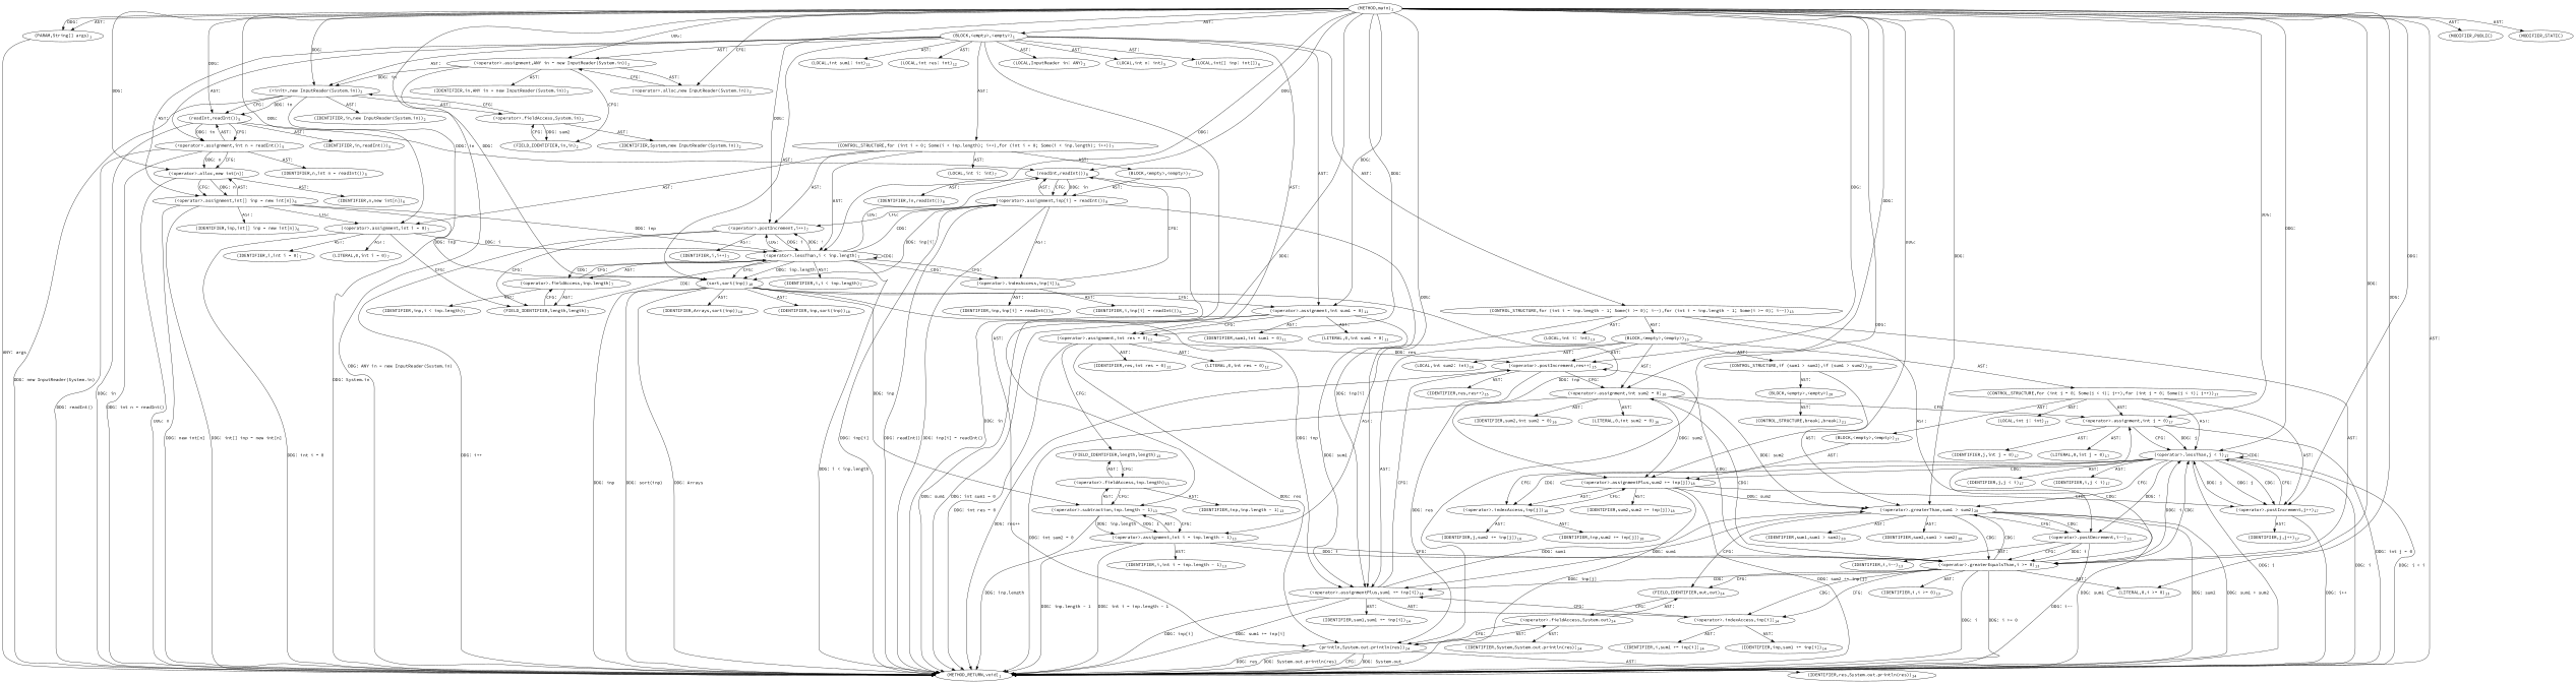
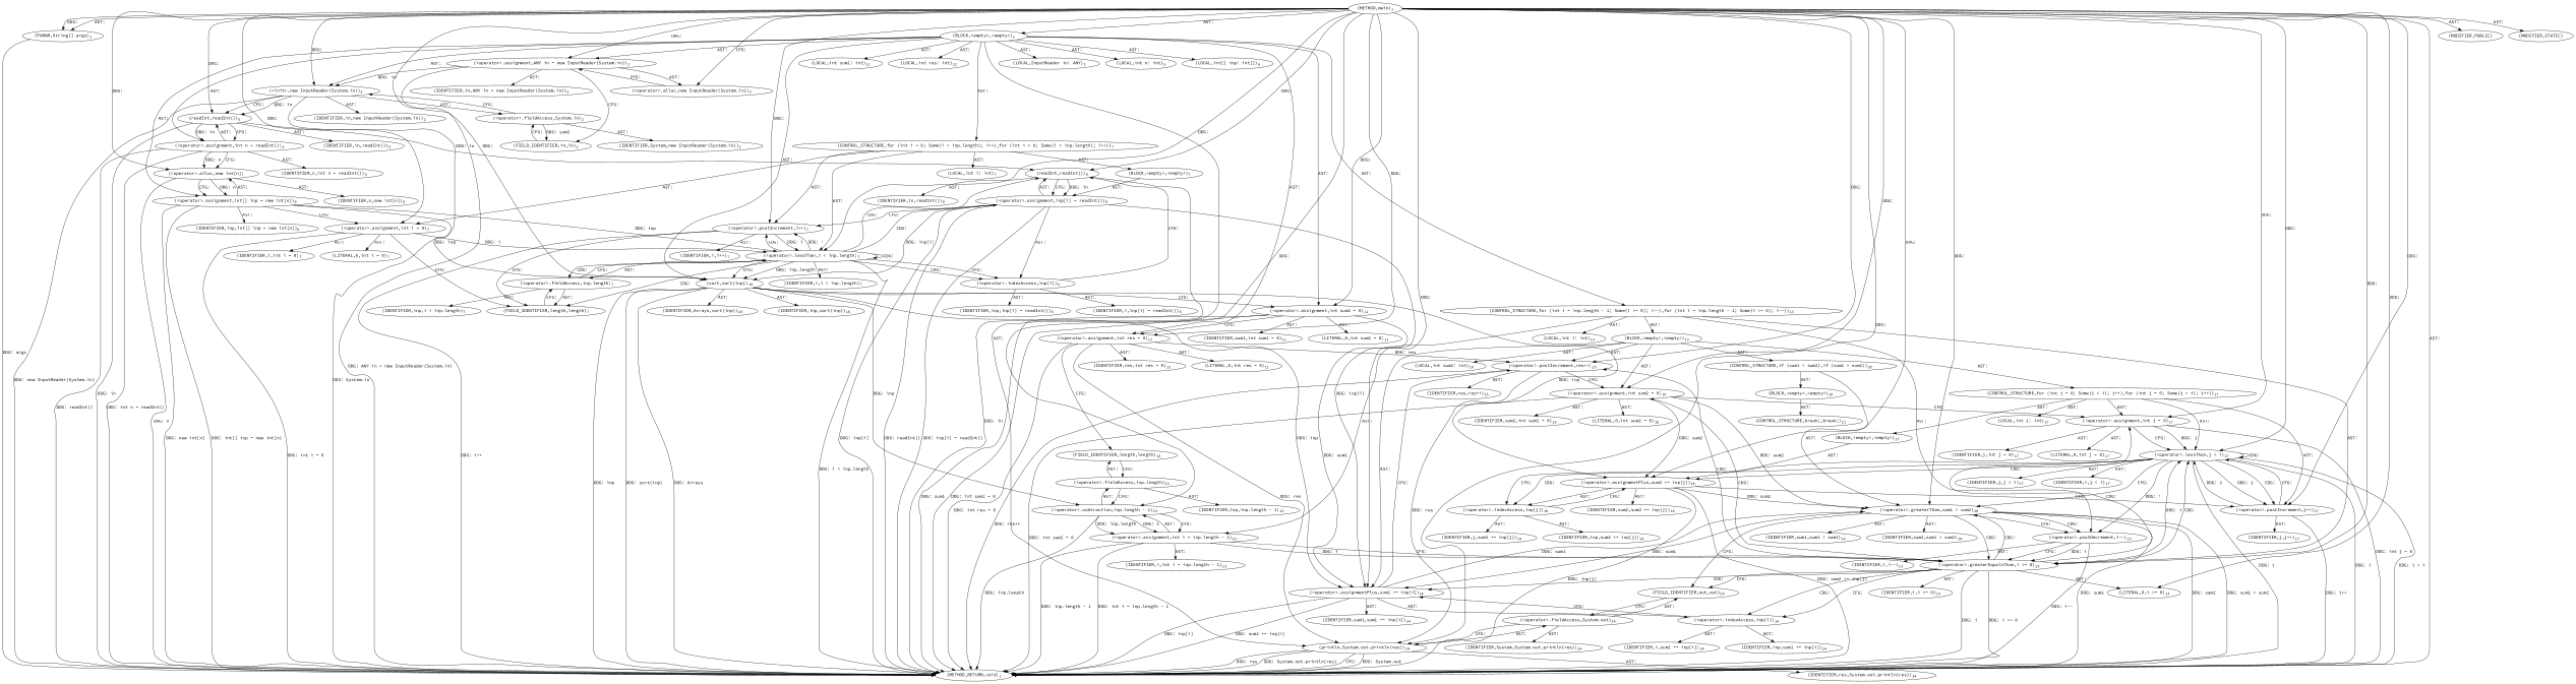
  digraph {
    fontname="Source Code Pro"
    node [fontname="Source Code Pro"]
    edge [fontname="Source Code Pro"]
    n1 [label=<(METHOD,main)<SUB>1</SUB>>]
    n2 [label=<(PARAM,String[] args)<SUB>1</SUB>>]
    n3 [label=<(BLOCK,&lt;empty&gt;,&lt;empty&gt;)<SUB>1</SUB>>]
    n4 [label=<(&lt;operator&gt;.assignment,ANY in = new InputReader(System.in))<SUB>2</SUB>>]
    n5 [label=<(&lt;operator&gt;.alloc,new InputReader(System.in))<SUB>2</SUB>>]
    n6 [label=<(&lt;init&gt;,new InputReader(System.in))<SUB>2</SUB>>]
    n7 [label=<(readInt,readInt())<SUB>5</SUB>>]
    n8 [label=<(&lt;operator&gt;.alloc,new int[n])>]
    n9 [label=<(&lt;operator&gt;.assignment,int i = 0)<SUB>7</SUB>>]
    n10 [label=<(&lt;operator&gt;.lessThan,i &lt; inp.length)<SUB>7</SUB>>]
    n11 [label=<(&lt;operator&gt;.postIncrement,i++)<SUB>7</SUB>>]
    n12 [label=<(readInt,readInt())<SUB>8</SUB>>]
    n13 [label=<(sort,sort(inp))<SUB>10</SUB>>]
    n14 [label=<(&lt;operator&gt;.assignment,int sum1 = 0)<SUB>11</SUB>>]
    n15 [label=<(&lt;operator&gt;.assignment,int res = 0)<SUB>12</SUB>>]
    n16 [label=<(&lt;operator&gt;.subtraction,inp.length - 1)<SUB>13</SUB>>]
    n17 [label=<(&lt;operator&gt;.greaterEqualsThan,i &gt;= 0)<SUB>13</SUB>>]
    n18 [label=<(&lt;operator&gt;.assignmentPlus,sum1 += inp[i])<SUB>14</SUB>>]
    n19 [label=<(&lt;operator&gt;.postIncrement,res++)<SUB>15</SUB>>]
    n20 [label=<(&lt;operator&gt;.assignment,int sum2 = 0)<SUB>16</SUB>>]
    n21 [label=<(&lt;operator&gt;.assignment,int j = 0)<SUB>17</SUB>>]
    n22 [label=<(&lt;operator&gt;.lessThan,j &lt; i)<SUB>17</SUB>>]
    n23 [label=<(&lt;operator&gt;.postIncrement,j++)<SUB>17</SUB>>]
    n24 [label=<(&lt;operator&gt;.assignmentPlus,sum2 += inp[j])<SUB>18</SUB>>]
    n25 [label=<(&lt;operator&gt;.greaterThan,sum1 &gt; sum2)<SUB>20</SUB>>]
    n26 [label=<(println,System.out.println(res))<SUB>24</SUB>>]
    n27 [label=<(MODIFIER,PUBLIC)>]
    n28 [label=<(MODIFIER,STATIC)>]
    n29 [label=<(METHOD_RETURN,void)<SUB>1</SUB>>]
    n30 [label=<(LITERAL,0,i &gt;= 0)<SUB>13</SUB>>]
    n31 [label=<(LOCAL,InputReader in: ANY)<SUB>2</SUB>>]
    n32 [label=<(LOCAL,int n: int)<SUB>5</SUB>>]
    n33 [label=<(&lt;operator&gt;.assignment,int n = readInt())<SUB>5</SUB>>]
    n34 [label=<(LOCAL,int[] inp: int[])<SUB>6</SUB>>]
    n35 [label=<(&lt;operator&gt;.assignment,int[] inp = new int[n])<SUB>6</SUB>>]
    n36 [label=<(CONTROL_STRUCTURE,for (int i = 0; Some(i &lt; inp.length); i++),for (int i = 0; Some(i &lt; inp.length); i++))<SUB>7</SUB>>]
    n37 [label=<(LOCAL,int sum1: int)<SUB>11</SUB>>]
    n38 [label=<(LOCAL,int res: int)<SUB>12</SUB>>]
    n39 [label=<(CONTROL_STRUCTURE,for (int i = inp.length - 1; Some(i &gt;= 0); i--),for (int i = inp.length - 1; Some(i &gt;= 0); i--))<SUB>13</SUB>>]
    n40 [label=<(IDENTIFIER,in,ANY in = new InputReader(System.in))<SUB>2</SUB>>]
    n41 [label=<(FIELD_IDENTIFIER,in,in)<SUB>2</SUB>>]
    n42 [label=<(IDENTIFIER,in,new InputReader(System.in))<SUB>2</SUB>>]
    n43 [label=<(&lt;operator&gt;.fieldAccess,System.in)<SUB>2</SUB>>]
    n44 [label=<(IDENTIFIER,in,readInt())<SUB>5</SUB>>]
    n45 [label=<(IDENTIFIER,n,new int[n])<SUB>6</SUB>>]
    n46 [label=<(IDENTIFIER,i,int i = 0)<SUB>7</SUB>>]
    n47 [label=<(LITERAL,0,int i = 0)<SUB>7</SUB>>]
    n48 [label=<(FIELD_IDENTIFIER,length,length)<SUB>7</SUB>>]
    n49 [label=<(IDENTIFIER,i,i &lt; inp.length)<SUB>7</SUB>>]
    n50 [label=<(&lt;operator&gt;.fieldAccess,inp.length)<SUB>7</SUB>>]
    n51 [label=<(&lt;operator&gt;.assignment,inp[i] = readInt())<SUB>8</SUB>>]
    n52 [label=<(&lt;operator&gt;.indexAccess,inp[i])<SUB>8</SUB>>]
    n53 [label=<(IDENTIFIER,i,i++)<SUB>7</SUB>>]
    n54 [label=<(IDENTIFIER,in,readInt())<SUB>8</SUB>>]
    n55 [label=<(IDENTIFIER,Arrays,sort(inp))<SUB>10</SUB>>]
    n56 [label=<(IDENTIFIER,inp,sort(inp))<SUB>10</SUB>>]
    n57 [label=<(IDENTIFIER,sum1,int sum1 = 0)<SUB>11</SUB>>]
    n58 [label=<(LITERAL,0,int sum1 = 0)<SUB>11</SUB>>]
    n59 [label=<(IDENTIFIER,res,int res = 0)<SUB>12</SUB>>]
    n60 [label=<(LITERAL,0,int res = 0)<SUB>12</SUB>>]
    n61 [label=<(FIELD_IDENTIFIER,length,length)<SUB>13</SUB>>]
    n62 [label=<(&lt;operator&gt;.assignment,int i = inp.length - 1)<SUB>13</SUB>>]
    n63 [label=<(&lt;operator&gt;.fieldAccess,inp.length)<SUB>13</SUB>>]
    n64 [label=<(IDENTIFIER,i,i &gt;= 0)<SUB>13</SUB>>]
    n65 [label=<(&lt;operator&gt;.indexAccess,inp[i])<SUB>14</SUB>>]
    n66 [label=<(FIELD_IDENTIFIER,out,out)<SUB>24</SUB>>]
    n67 [label=<(&lt;operator&gt;.postDecrement,i--)<SUB>13</SUB>>]
    n68 [label=<(IDENTIFIER,i,i--)<SUB>13</SUB>>]
    n69 [label=<(IDENTIFIER,sum1,sum1 += inp[i])<SUB>14</SUB>>]
    n70 [label=<(IDENTIFIER,res,res++)<SUB>15</SUB>>]
    n71 [label=<(IDENTIFIER,sum2,int sum2 = 0)<SUB>16</SUB>>]
    n72 [label=<(LITERAL,0,int sum2 = 0)<SUB>16</SUB>>]
    n73 [label=<(IDENTIFIER,j,int j = 0)<SUB>17</SUB>>]
    n74 [label=<(LITERAL,0,int j = 0)<SUB>17</SUB>>]
    n75 [label=<(IDENTIFIER,j,j &lt; i)<SUB>17</SUB>>]
    n76 [label=<(IDENTIFIER,i,j &lt; i)<SUB>17</SUB>>]
    n77 [label=<(&lt;operator&gt;.indexAccess,inp[j])<SUB>18</SUB>>]
    n78 [label=<(IDENTIFIER,j,j++)<SUB>17</SUB>>]
    n79 [label=<(IDENTIFIER,sum2,sum2 += inp[j])<SUB>18</SUB>>]
    n80 [label=<(IDENTIFIER,sum1,sum1 &gt; sum2)<SUB>20</SUB>>]
    n81 [label=<(IDENTIFIER,sum2,sum1 &gt; sum2)<SUB>20</SUB>>]
    n82 [label=<(&lt;operator&gt;.fieldAccess,System.out)<SUB>24</SUB>>]
    n83 [label=<(IDENTIFIER,res,System.out.println(res))<SUB>24</SUB>>]
    n84 [label=<(IDENTIFIER,n,int n = readInt())<SUB>5</SUB>>]
    n85 [label=<(IDENTIFIER,inp,int[] inp = new int[n])<SUB>6</SUB>>]
    n86 [label=<(LOCAL,int i: int)<SUB>7</SUB>>]
    n87 [label=<(BLOCK,&lt;empty&gt;,&lt;empty&gt;)<SUB>7</SUB>>]
    n88 [label=<(LOCAL,int i: int)<SUB>13</SUB>>]
    n89 [label=<(BLOCK,&lt;empty&gt;,&lt;empty&gt;)<SUB>13</SUB>>]
    n90 [label=<(IDENTIFIER,System,new InputReader(System.in))<SUB>2</SUB>>]
    n91 [label=<(IDENTIFIER,inp,i &lt; inp.length)<SUB>7</SUB>>]
    n92 [label=<(IDENTIFIER,inp,inp[i] = readInt())<SUB>8</SUB>>]
    n93 [label=<(IDENTIFIER,i,inp[i] = readInt())<SUB>8</SUB>>]
    n94 [label=<(IDENTIFIER,i,int i = inp.length - 1)<SUB>13</SUB>>]
    n95 [label=<(LOCAL,int sum2: int)<SUB>16</SUB>>]
    n96 [label=<(CONTROL_STRUCTURE,for (int j = 0; Some(j &lt; i); j++),for (int j = 0; Some(j &lt; i); j++))<SUB>17</SUB>>]
    n97 [label=<(CONTROL_STRUCTURE,if (sum1 &gt; sum2),if (sum1 &gt; sum2))<SUB>20</SUB>>]
    n98 [label=<(IDENTIFIER,inp,inp.length - 1)<SUB>13</SUB>>]
    n99 [label=<(IDENTIFIER,inp,sum1 += inp[i])<SUB>14</SUB>>]
    n100 [label=<(IDENTIFIER,i,sum1 += inp[i])<SUB>14</SUB>>]
    n101 [label=<(LOCAL,int j: int)<SUB>17</SUB>>]
    n102 [label=<(BLOCK,&lt;empty&gt;,&lt;empty&gt;)<SUB>17</SUB>>]
    n103 [label=<(BLOCK,&lt;empty&gt;,&lt;empty&gt;)<SUB>20</SUB>>]
    n104 [label=<(IDENTIFIER,inp,sum2 += inp[j])<SUB>10</SUB>>]
    n105 [label=<(IDENTIFIER,j,sum2 += inp[j])<SUB>18</SUB>>]
    n106 [label=<(CONTROL_STRUCTURE,break;,break;)<SUB>21</SUB>>]
    n107 [label=<(IDENTIFIER,System,System.out.println(res))<SUB>24</SUB>>]
    n1 -> n2 [label="AST: "]
    n1 -> n2 [label="DDG: "]
    n1 -> n3 [label="AST: "]
    n1 -> n4 [label="DDG: "]
    n1 -> n5 [label="CFG: "]
    n1 -> n6 [label="DDG: "]
    n1 -> n7 [label="DDG: "]
    n1 -> n8 [label="DDG: "]
    n1 -> n9 [label="DDG: "]
    n1 -> n10 [label="DDG: "]
    n1 -> n11 [label="DDG: "]
    n1 -> n12 [label="DDG: "]
    n1 -> n13 [label="DDG: "]
    n1 -> n14 [label="DDG: "]
    n1 -> n15 [label="DDG: "]
    n1 -> n16 [label="DDG: "]
    n1 -> n17 [label="DDG: "]
    n1 -> n18 [label="DDG: "]
    n1 -> n19 [label="DDG: "]
    n1 -> n20 [label="DDG: "]
    n1 -> n21 [label="DDG: "]
    n1 -> n22 [label="DDG: "]
    n1 -> n23 [label="DDG: "]
    n1 -> n24 [label="DDG: "]
    n1 -> n25 [label="DDG: "]
    n1 -> n26 [label="DDG: "]
    n1 -> n27 [label="AST: "]
    n1 -> n28 [label="AST: "]
    n1 -> n29 [label="AST: "]
    n1 -> n30 [label="DDG: "]
-   n2 -> n29 [label="ANY: args"]
+   n2 -> n29 [label="DDG: args"]
    n3 -> n4 [label="AST: "]
    n3 -> n6 [label="AST: "]
    n3 -> n13 [label="AST: "]
    n3 -> n14 [label="AST: "]
    n3 -> n15 [label="AST: "]
    n3 -> n26 [label="AST: "]
    n3 -> n31 [label="AST: "]
    n3 -> n32 [label="AST: "]
    n3 -> n33 [label="AST: "]
    n3 -> n34 [label="AST: "]
    n3 -> n35 [label="AST: "]
    n3 -> n36 [label="AST: "]
    n3 -> n37 [label="AST: "]
    n3 -> n38 [label="AST: "]
    n3 -> n39 [label="AST: "]
    n4 -> n5 [label="AST: "]
    n4 -> n6 [label="DDG: in"]
    n4 -> n29 [label="DDG: ANY in = new InputReader(System.in)"]
    n4 -> n40 [label="AST: "]
    n4 -> n41 [label="CFG: "]
    n5 -> n4 [label="CFG: "]
    n6 -> n7 [label="CFG: "]
    n6 -> n7 [label="DDG: in"]
    n6 -> n29 [label="DDG: System.in"]
    n6 -> n29 [label="DDG: new InputReader(System.in)"]
    n6 -> n42 [label="AST: "]
    n6 -> n43 [label="AST: "]
    n7 -> n12 [label="DDG: in"]
    n7 -> n29 [label="DDG: in"]
    n7 -> n33 [label="CFG: "]
    n7 -> n33 [label="DDG: in"]
    n7 -> n44 [label="AST: "]
    n8 -> n29 [label="DDG: n"]
    n8 -> n35 [label="CFG: "]
    n8 -> n35 [label="DDG: n"]
    n8 -> n45 [label="AST: "]
    n9 -> n10 [label="DDG: i"]
    n9 -> n29 [label="DDG: int i = 0"]
    n9 -> n46 [label="AST: "]
    n9 -> n47 [label="AST: "]
    n9 -> n48 [label="CFG: "]
    n10 -> n10 [label="CDG: "]
    n10 -> n11 [label="DDG: i"]
    n10 -> n11 [label="CDG: "]
    n10 -> n12 [label="CDG: "]
    n10 -> n13 [label="CFG: "]
    n10 -> n13 [label="DDG: inp.length"]
    n10 -> n29 [label="DDG: i &lt; inp.length"]
    n10 -> n48 [label="CDG: "]
    n10 -> n49 [label="AST: "]
    n10 -> n50 [label="AST: "]
    n10 -> n50 [label="CDG: "]
    n10 -> n51 [label="CDG: "]
    n10 -> n52 [label="CFG: "]
    n10 -> n52 [label="CDG: "]
    n11 -> n10 [label="DDG: i"]
    n11 -> n29 [label="DDG: i++"]
    n11 -> n48 [label="CFG: "]
    n11 -> n53 [label="AST: "]
    n12 -> n29 [label="DDG: in"]
    n12 -> n51 [label="CFG: "]
    n12 -> n51 [label="DDG: in"]
    n12 -> n54 [label="AST: "]
    n13 -> n14 [label="CFG: "]
    n13 -> n16 [label="DDG: inp"]
    n13 -> n18 [label="DDG: inp"]
    n13 -> n24 [label="DDG: inp"]
    n13 -> n29 [label="DDG: inp"]
    n13 -> n29 [label="DDG: sort(inp)"]
    n13 -> n29 [label="DDG: Arrays"]
    n13 -> n55 [label="AST: "]
    n13 -> n56 [label="AST: "]
    n14 -> n15 [label="CFG: "]
    n14 -> n18 [label="DDG: sum1"]
    n14 -> n29 [label="DDG: sum1"]
    n14 -> n29 [label="DDG: int sum1 = 0"]
    n14 -> n57 [label="AST: "]
    n14 -> n58 [label="AST: "]
    n15 -> n19 [label="DDG: res"]
    n15 -> n26 [label="DDG: res"]
    n15 -> n29 [label="DDG: int res = 0"]
    n15 -> n59 [label="AST: "]
    n15 -> n60 [label="AST: "]
    n15 -> n61 [label="CFG: "]
    n16 -> n29 [label="DDG: inp.length"]
    n16 -> n62 [label="CFG: "]
    n16 -> n62 [label="DDG: inp.length"]
    n16 -> n62 [label="DDG: 1"]
    n16 -> n63 [label="AST: "]
    n17 -> n18 [label="CDG: "]
    n17 -> n19 [label="CDG: "]
    n17 -> n20 [label="CDG: "]
    n17 -> n21 [label="CDG: "]
    n17 -> n22 [label="DDG: i"]
    n17 -> n22 [label="CDG: "]
    n17 -> n25 [label="CDG: "]
    n17 -> n29 [label="DDG: i"]
    n17 -> n29 [label="DDG: i &gt;= 0"]
    n17 -> n30 [label="AST: "]
    n17 -> n64 [label="AST: "]
    n17 -> n65 [label="CFG: "]
    n17 -> n65 [label="CDG: "]
    n17 -> n66 [label="CFG: "]
    n18 -> n19 [label="CFG: "]
    n18 -> n25 [label="DDG: sum1"]
    n18 -> n29 [label="DDG: inp[i]"]
    n18 -> n29 [label="DDG: sum1 += inp[i]"]
    n18 -> n65 [label="AST: "]
    n18 -> n69 [label="AST: "]
    n19 -> n20 [label="CFG: "]
    n19 -> n26 [label="DDG: res"]
    n19 -> n29 [label="DDG: res++"]
    n19 -> n70 [label="AST: "]
    n20 -> n21 [label="CFG: "]
    n20 -> n24 [label="DDG: sum2"]
    n20 -> n25 [label="DDG: sum2"]
    n20 -> n29 [label="DDG: int sum2 = 0"]
    n20 -> n71 [label="AST: "]
    n20 -> n72 [label="AST: "]
    n21 -> n22 [label="CFG: "]
    n21 -> n22 [label="DDG: j"]
    n21 -> n29 [label="DDG: int j = 0"]
    n21 -> n73 [label="AST: "]
    n21 -> n74 [label="AST: "]
    n22 -> n22 [label="CDG: "]
    n22 -> n23 [label="DDG: j"]
    n22 -> n23 [label="CDG: "]
    n22 -> n24 [label="CDG: "]
    n22 -> n25 [label="CFG: "]
    n22 -> n29 [label="DDG: j"]
    n22 -> n29 [label="DDG: i"]
    n22 -> n29 [label="DDG: j &lt; i"]
    n22 -> n67 [label="DDG: i"]
    n22 -> n75 [label="AST: "]
    n22 -> n76 [label="AST: "]
    n22 -> n77 [label="CFG: "]
    n22 -> n77 [label="CDG: "]
    n23 -> n22 [label="CFG: "]
    n23 -> n22 [label="DDG: j"]
    n23 -> n29 [label="DDG: j++"]
    n23 -> n78 [label="AST: "]
    n24 -> n23 [label="CFG: "]
    n24 -> n25 [label="DDG: sum2"]
    n24 -> n29 [label="DDG: inp[j]"]
    n24 -> n29 [label="DDG: sum2 += inp[j]"]
    n24 -> n77 [label="AST: "]
    n24 -> n79 [label="AST: "]
    n25 -> n17 [label="CDG: "]
    n25 -> n18 [label="DDG: sum1"]
    n25 -> n29 [label="DDG: sum1"]
    n25 -> n29 [label="DDG: sum2"]
    n25 -> n29 [label="DDG: sum1 &gt; sum2"]
    n25 -> n66 [label="CFG: "]
    n25 -> n67 [label="CFG: "]
    n25 -> n67 [label="CDG: "]
    n25 -> n80 [label="AST: "]
    n25 -> n81 [label="AST: "]
    n26 -> n29 [label="CFG: "]
    n26 -> n29 [label="DDG: System.out"]
    n26 -> n29 [label="DDG: res"]
    n26 -> n29 [label="DDG: System.out.println(res)"]
    n26 -> n82 [label="AST: "]
    n26 -> n83 [label="AST: "]
    n33 -> n7 [label="AST: "]
    n33 -> n8 [label="CFG: "]
    n33 -> n8 [label="DDG: n"]
    n33 -> n29 [label="DDG: readInt()"]
    n33 -> n29 [label="DDG: int n = readInt()"]
    n33 -> n84 [label="AST: "]
    n35 -> n8 [label="AST: "]
    n35 -> n9 [label="CFG: "]
    n35 -> n10 [label="DDG: inp"]
    n35 -> n13 [label="DDG: inp"]
    n35 -> n29 [label="DDG: new int[n]"]
    n35 -> n29 [label="DDG: int[] inp = new int[n]"]
    n35 -> n85 [label="AST: "]
    n36 -> n9 [label="AST: "]
    n36 -> n10 [label="AST: "]
    n36 -> n11 [label="AST: "]
    n36 -> n86 [label="AST: "]
    n36 -> n87 [label="AST: "]
    n39 -> n17 [label="AST: "]
    n39 -> n62 [label="AST: "]
    n39 -> n67 [label="AST: "]
    n39 -> n88 [label="AST: "]
    n39 -> n89 [label="AST: "]
    n41 -> n43 [label="CFG: "]
    n43 -> n6 [label="CFG: "]
    n43 -> n41 [label="DDG: sum2"]
    n43 -> n90 [label="AST: "]
    n48 -> n50 [label="CFG: "]
    n50 -> n10 [label="CFG: "]
    n50 -> n48 [label="AST: "]
    n50 -> n91 [label="AST: "]
    n51 -> n11 [label="CFG: "]
    n51 -> n12 [label="AST: "]
    n51 -> n13 [label="DDG: inp[i]"]
    n51 -> n18 [label="DDG: inp[i]"]
    n51 -> n29 [label="DDG: inp[i]"]
    n51 -> n29 [label="DDG: readInt()"]
    n51 -> n29 [label="DDG: inp[i] = readInt()"]
    n51 -> n52 [label="AST: "]
    n52 -> n12 [label="CFG: "]
    n52 -> n92 [label="AST: "]
    n52 -> n93 [label="AST: "]
    n61 -> n63 [label="CFG: "]
    n62 -> n16 [label="AST: "]
    n62 -> n17 [label="CFG: "]
    n62 -> n17 [label="DDG: i"]
    n62 -> n29 [label="DDG: inp.length - 1"]
    n62 -> n29 [label="DDG: int i = inp.length - 1"]
    n62 -> n94 [label="AST: "]
    n63 -> n16 [label="CFG: "]
    n63 -> n61 [label="AST: "]
    n63 -> n98 [label="AST: "]
    n65 -> n18 [label="CFG: "]
    n65 -> n99 [label="AST: "]
    n65 -> n100 [label="AST: "]
    n66 -> n82 [label="CFG: "]
    n67 -> n17 [label="CFG: "]
    n67 -> n17 [label="DDG: i"]
    n67 -> n29 [label="DDG: i--"]
    n67 -> n68 [label="AST: "]
    n77 -> n24 [label="CFG: "]
    n77 -> n104 [label="AST: "]
    n77 -> n105 [label="AST: "]
    n82 -> n26 [label="CFG: "]
    n82 -> n66 [label="AST: "]
    n82 -> n107 [label="AST: "]
    n87 -> n51 [label="AST: "]
    n89 -> n18 [label="AST: "]
    n89 -> n19 [label="AST: "]
    n89 -> n20 [label="AST: "]
    n89 -> n95 [label="AST: "]
    n89 -> n96 [label="AST: "]
    n89 -> n97 [label="AST: "]
    n96 -> n21 [label="AST: "]
    n96 -> n22 [label="AST: "]
    n96 -> n23 [label="AST: "]
    n96 -> n101 [label="AST: "]
    n96 -> n102 [label="AST: "]
    n97 -> n25 [label="AST: "]
    n97 -> n103 [label="AST: "]
    n102 -> n24 [label="AST: "]
    n103 -> n106 [label="AST: "]
  }
